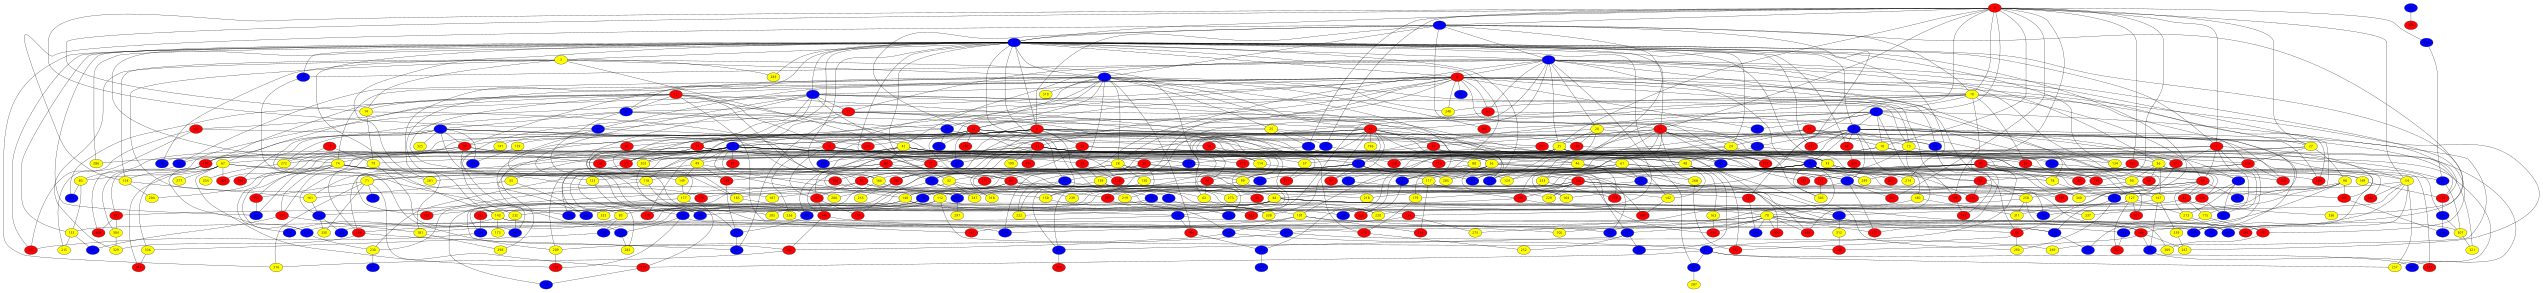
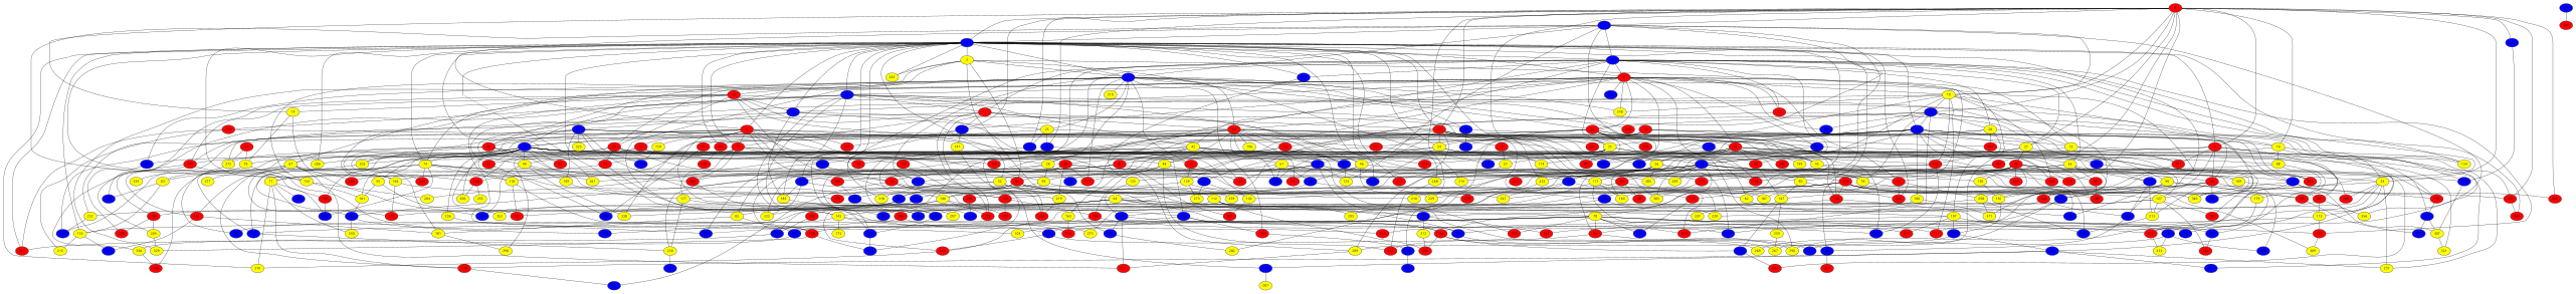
  graph {
    fontname=Ubuntu
    node [fillcolor=yellow fontname=Ubuntu style=filled]
    edge [fontname=Ubuntu]
    0 [fillcolor=red]
    1 [fillcolor=blue]
    2 [fillcolor=blue]
    4 [fillcolor=red]
    10
    14
    15 [fillcolor=blue]
    18
    21 [fillcolor=red]
    27
    35
    41 [fillcolor=blue]
    54
    92 [fillcolor=blue]
    119 [fillcolor=red]
    128 [fillcolor=red]
    135 [fillcolor=blue]
    162 [fillcolor=red]
    226 [fillcolor=blue]
    229
    302 [fillcolor=red]
    5 [fillcolor=blue]
    6 [fillcolor=red]
    7 [fillcolor=blue]
    34 [fillcolor=red]
    124
    125 [fillcolor=red]
    133 [fillcolor=blue]
    154
    356
    3
    8 [fillcolor=red]
    9 [fillcolor=blue]
    17 [fillcolor=red]
    22 [fillcolor=blue]
    23 [fillcolor=blue]
    24
    31 [fillcolor=red]
    32
    69 [fillcolor=red]
    74
    93 [fillcolor=blue]
    134
    137 [fillcolor=blue]
    138 [fillcolor=blue]
    143
    155
    166
    172 [fillcolor=blue]
    214
    225 [fillcolor=blue]
    235 [fillcolor=red]
    237 [fillcolor=red]
    244 [fillcolor=red]
    261
    268
    270 [fillcolor=blue]
    283
    286
    294 [fillcolor=blue]
    316
    357 [fillcolor=red]
    59 [fillcolor=red]
    72 [fillcolor=blue]
    94 [fillcolor=blue]
    115
    165 [fillcolor=red]
    191 [fillcolor=red]
    291 [fillcolor=blue]
    248
    49
    58 [fillcolor=red]
    104 [fillcolor=red]
    150
    216 [fillcolor=red]
    271 [fillcolor=red]
    315 [fillcolor=red]
    79
    20
    265 [fillcolor=red]
    183 [fillcolor=blue]
    78
    139
    192 [fillcolor=red]
    238 [fillcolor=blue]
    358 [fillcolor=red]
    82 [fillcolor=red]
    88
    99
    142
    116 [fillcolor=red]
    301 [fillcolor=red]
    46
    38 [fillcolor=red]
    45
    87 [fillcolor=red]
    240 [fillcolor=blue]
    253
    305
    47 [fillcolor=red]
    57
    98
    202
    224 [fillcolor=blue]
    102 [fillcolor=red]
    146 [fillcolor=red]
    306 [fillcolor=blue]
    182 [fillcolor=red]
    266 [fillcolor=red]
    257
    75 [fillcolor=blue]
    127
    251 [fillcolor=blue]
    323 [fillcolor=red]
    170 [fillcolor=red]
    258
    249 [fillcolor=red]
    241 [fillcolor=red]
    349 [fillcolor=blue]
    141
    281 [fillcolor=blue]
    342 [fillcolor=red]
    233 [fillcolor=blue]
    11 [fillcolor=red]
    16 [fillcolor=red]
    36
    40 [fillcolor=blue]
    42
    63 [fillcolor=red]
    132 [fillcolor=red]
    186 [fillcolor=blue]
    263 [fillcolor=red]
    318
    340
    29 [fillcolor=blue]
    48
    53 [fillcolor=red]
    66 [fillcolor=blue]
    76 [fillcolor=red]
    136 [fillcolor=red]
    156 [fillcolor=blue]
    159
    160 [fillcolor=red]
    243 [fillcolor=blue]
    256 [fillcolor=blue]
    12 [fillcolor=red]
    19 [fillcolor=red]
    25
    26 [fillcolor=blue]
    28
    33 [fillcolor=red]
    39 [fillcolor=red]
    126 [fillcolor=red]
    129 [fillcolor=blue]
    171 [fillcolor=red]
    181
    194 [fillcolor=red]
    310
    43 [fillcolor=red]
    109 [fillcolor=red]
    56
    65 [fillcolor=blue]
    207 [fillcolor=blue]
    106 [fillcolor=blue]
    114
    204
    205
    284 [fillcolor=red]
    350 [fillcolor=red]
    247 [fillcolor=blue]
    209
    161
    62
    80 [fillcolor=red]
    187
    208 [fillcolor=blue]
    329
    52 [fillcolor=red]
    73
    90
    267
    351 [fillcolor=blue]
    51 [fillcolor=red]
    111 [fillcolor=red]
    153 [fillcolor=red]
    185
    304
    317 [fillcolor=blue]
    184 [fillcolor=blue]
    152 [fillcolor=red]
    177
    288 [fillcolor=red]
    298
    148 [fillcolor=red]
    37 [fillcolor=blue]
    121 [fillcolor=blue]
    180
    201 [fillcolor=red]
    269
    30 [fillcolor=red]
    321
    71
    234 [fillcolor=red]
    64
    347
    339 [fillcolor=red]
    131 [fillcolor=red]
    118
    144 [fillcolor=red]
    175 [fillcolor=blue]
    290
    145 [fillcolor=blue]
    222
    300 [fillcolor=blue]
    173
    190 [fillcolor=blue]
    331 [fillcolor=blue]
    215
    219
    228 [fillcolor=red]
    348 [fillcolor=red]
    322 [fillcolor=blue]
    354 [fillcolor=red]
    324 [fillcolor=red]
    107
    239
    112
    91 [fillcolor=blue]
    103 [fillcolor=blue]
    96 [fillcolor=blue]
    84 [fillcolor=red]
    164
    213
    273
    97 [fillcolor=red]
    285
    230
    359 [fillcolor=blue]
    296 [fillcolor=blue]
    311
    335 [fillcolor=blue]
    217 [fillcolor=red]
    232
    333 [fillcolor=blue]
    44 [fillcolor=red]
    89 [fillcolor=blue]
    174 [fillcolor=red]
    195 [fillcolor=blue]
    196
    313 [fillcolor=blue]
    327 [fillcolor=red]
    338
    353 [fillcolor=red]
    60 [fillcolor=red]
    86 [fillcolor=red]
    211 [fillcolor=blue]
    262 [fillcolor=blue]
    70
    117
    210 [fillcolor=blue]
    289
    345 [fillcolor=blue]
    122 [fillcolor=red]
    120 [fillcolor=red]
    61
    295 [fillcolor=blue]
    309
    55
    81 [fillcolor=red]
    110 [fillcolor=red]
    140
    200
    272
    163
    280 [fillcolor=blue]
    158 [fillcolor=red]
    326 [fillcolor=blue]
    299 [fillcolor=red]
    355 [fillcolor=blue]
    198 [fillcolor=red]
    275
    278 [fillcolor=blue]
    203 [fillcolor=red]
    274 [fillcolor=blue]
    255
    319 [fillcolor=red]
    287
    67
    105
    123
    212 [fillcolor=red]
    303 [fillcolor=blue]
    113 [fillcolor=red]
    157 [fillcolor=red]
    236
    254 [fillcolor=blue]
    223 [fillcolor=blue]
    85
    130
    83
    168 [fillcolor=red]
    220
    308 [fillcolor=red]
    101 [fillcolor=blue]
    199
    246 [fillcolor=red]
    147
    242 [fillcolor=blue]
    279 [fillcolor=red]
    206 [fillcolor=blue]
    149
    293 [fillcolor=blue]
    188 [fillcolor=blue]
    169
    231 [fillcolor=red]
    277
    346 [fillcolor=red]
    197 [fillcolor=blue]
    193 [fillcolor=red]
    336
    252
    13 [fillcolor=red]
    108 [fillcolor=red]
    176 [fillcolor=red]
    218
    343 [fillcolor=blue]
    100 [fillcolor=red]
    68 [fillcolor=red]
    245 [fillcolor=blue]
    179
    189 [fillcolor=blue]
    167 [fillcolor=red]
    314 [fillcolor=red]
    151 [fillcolor=red]
    221 [fillcolor=red]
    50 [fillcolor=red]
    325
    282
    307
    227 [fillcolor=blue]
    337
    352
    260 [fillcolor=blue]
    344 [fillcolor=blue]
    330
    328 [fillcolor=blue]
    334
    178 [fillcolor=blue]
    264 [fillcolor=red]
    259
    332 [fillcolor=red]
    312
    292 [fillcolor=red]
    297
    77 [fillcolor=red]
    341 [fillcolor=blue]
    250 [fillcolor=blue]
    276 [fillcolor=blue]
    320 [fillcolor=red]
    0 -- 1
    0 -- 2
    0 -- 4
    0 -- 10
    0 -- 14
    0 -- 15
    0 -- 18
    0 -- 21
    0 -- 27
    0 -- 35
    0 -- 41
    0 -- 54
    0 -- 92
    0 -- 119
    0 -- 128
    0 -- 135
    0 -- 162
    0 -- 226
    0 -- 229
    0 -- 302
    1 -- 2
    1 -- 10
    1 -- 5
    1 -- 6
    1 -- 7
    1 -- 34
    1 -- 124
    1 -- 125
    1 -- 133
    1 -- 154
    1 -- 356
    2 -- 4
    2 -- 21
    2 -- 5
    2 -- 6
    2 -- 7
    2 -- 3
    2 -- 8
    2 -- 9
    2 -- 17
    2 -- 22
    2 -- 23
    2 -- 24
    2 -- 31
    2 -- 32
    2 -- 69
    2 -- 74
    2 -- 93
    2 -- 134
    2 -- 137
    2 -- 138
    2 -- 143
    2 -- 155
    2 -- 166
    2 -- 172
    2 -- 214
    2 -- 225
    2 -- 235
    2 -- 237
    2 -- 244
    2 -- 261
    2 -- 268
    2 -- 270
    2 -- 283
    2 -- 286
    2 -- 294
    2 -- 316
    2 -- 357
    4 -- 59
    4 -- 72
    4 -- 94
    4 -- 115
    4 -- 165
    4 -- 191
    4 -- 291
    10 -- 15
    10 -- 59
    10 -- 248
    10 -- 49
    10 -- 58
    10 -- 104
    10 -- 150
    10 -- 216
    10 -- 271
    10 -- 315
    14 -- 166
    14 -- 79
    15 -- 18
    15 -- 23
    15 -- 20
    15 -- 265
    15 -- 183
    15 -- 78
    15 -- 139
    15 -- 192
    15 -- 238
    15 -- 358
    18 -- 54
    18 -- 134
    18 -- 82
    18 -- 88
    21 -- 24
    21 -- 99
    21 -- 142
    21 -- 116
    21 -- 301
    21 -- 46
    21 -- 38
    21 -- 45
    21 -- 87
    21 -- 240
    21 -- 253
    21 -- 305
    27 -- 216
    27 -- 47
    27 -- 57
    27 -- 98
    35 -- 54
    35 -- 301
    35 -- 202
    35 -- 224
    35 -- 102
    35 -- 146
    35 -- 306
    41 -- 49
    41 -- 182
    54 -- 266
    54 -- 257
    54 -- 75
    54 -- 127
    54 -- 251
    54 -- 323
    92 -- 127
    92 -- 170
    119 -- 258
    128 -- 249
    135 -- 241
    135 -- 349
    135 -- 141
    162 -- 182
    162 -- 281
    162 -- 342
    226 -- 233
    5 -- 27
    5 -- 35
    5 -- 8
    5 -- 134
    5 -- 137
    5 -- 20
    5 -- 249
    5 -- 11
    5 -- 16
    5 -- 36
    5 -- 40
    5 -- 42
    5 -- 63
    5 -- 132
    5 -- 186
    5 -- 263
    5 -- 318
    5 -- 340
    6 -- 17
    6 -- 99
    6 -- 142
    6 -- 202
    6 -- 241
    6 -- 29
    6 -- 48
    6 -- 53
    6 -- 66
    6 -- 76
    6 -- 136
    6 -- 156
    6 -- 159
    6 -- 160
    6 -- 243
    6 -- 256
    7 -- 34
    7 -- 172
    7 -- 248
    7 -- 265
    7 -- 116
    7 -- 16
    7 -- 12
    7 -- 19
    7 -- 25
    7 -- 26
    7 -- 28
    7 -- 33
    7 -- 39
    7 -- 126
    7 -- 129
    7 -- 171
    7 -- 181
    7 -- 194
    7 -- 310
    34 -- 43
    34 -- 109
    34 -- 56
    34 -- 65
    34 -- 207
    34 -- 106
    34 -- 114
    34 -- 204
    34 -- 205
    34 -- 284
    34 -- 350
    125 -- 247
    133 -- 216
    133 -- 209
    154 -- 204
    154 -- 161
-   3 -- 14
    3 -- 7
    3 -- 154
    3 -- 283
    3 -- 62
    3 -- 80
    3 -- 187
    3 -- 208
    3 -- 329
    8 -- 10
    8 -- 135
    8 -- 34
    8 -- 9
    8 -- 22
    8 -- 74
    8 -- 143
    8 -- 248
    8 -- 183
    8 -- 301
    8 -- 63
    8 -- 29
    8 -- 66
    8 -- 28
    8 -- 43
    8 -- 80
    8 -- 52
    8 -- 73
    8 -- 90
    8 -- 267
    8 -- 351
    9 -- 46
    9 -- 349
    9 -- 11
    9 -- 42
    9 -- 73
    9 -- 51
    9 -- 111
    9 -- 153
    9 -- 185
    9 -- 304
    9 -- 317
    17 -- 28
    17 -- 33
    17 -- 184
    17 -- 152
    17 -- 177
    17 -- 288
    17 -- 298
    22 -- 25
    22 -- 26
    22 -- 185
    22 -- 148
    22 -- 37
    23 -- 27
    23 -- 133
    23 -- 31
    23 -- 69
    23 -- 237
    23 -- 104
    23 -- 192
    23 -- 36
    23 -- 40
    23 -- 56
    23 -- 65
    23 -- 121
    23 -- 180
    23 -- 201
    23 -- 269
    24 -- 225
    24 -- 40
    24 -- 48
    24 -- 30
    24 -- 321
    31 -- 71
    31 -- 234
    32 -- 318
    32 -- 177
    32 -- 64
    32 -- 347
    69 -- 339
    74 -- 261
    74 -- 270
    74 -- 281
    74 -- 80
    74 -- 131
    74 -- 118
    74 -- 144
    74 -- 175
    93 -- 290
    93 -- 145
    137 -- 209
    138 -- 185
    138 -- 145
    138 -- 222
    143 -- 145
    143 -- 300
    143 -- 173
    143 -- 190
    155 -- 331
    155 -- 215
    166 -- 170
    166 -- 219
    172 -- 228
    244 -- 267
    244 -- 348
    244 -- 322
    268 -- 354
    294 -- 324
    59 -- 93
    59 -- 64
    59 -- 96
    59 -- 84
    59 -- 164
    59 -- 213
    72 -- 142
    72 -- 273
    94 -- 124
    94 -- 166
    94 -- 225
    94 -- 294
    94 -- 118
    94 -- 97
    94 -- 285
    94 -- 230
    115 -- 132
    115 -- 359
    165 -- 296
    191 -- 311
    291 -- 335
    49 -- 288
    49 -- 338
    49 -- 149
    49 -- 293
    58 -- 147
    150 -- 188
    216 -- 240
    216 -- 353
    216 -- 289
    216 -- 295
    79 -- 243
    79 -- 108
    20 -- 35
    20 -- 109
    20 -- 131
    20 -- 107
    20 -- 353
    78 -- 93
    139 -- 273
    139 -- 176
    139 -- 218
    192 -- 211
    238 -- 343
    82 -- 261
    82 -- 203
    82 -- 168
    82 -- 101
    82 -- 108
    88 -- 160
    88 -- 245
    88 -- 179
    99 -- 103
    99 -- 198
    142 -- 203
    116 -- 143
    116 -- 132
    46 -- 65
    46 -- 222
    46 -- 242
    46 -- 279
    38 -- 161
    38 -- 89
    38 -- 158
    38 -- 100
    45 -- 119
    45 -- 52
    45 -- 221
    87 -- 206
    253 -- 279
    47 -- 172
    47 -- 253
    47 -- 233
    47 -- 340
    47 -- 111
    47 -- 327
    47 -- 60
    47 -- 110
    47 -- 198
    47 -- 130
    47 -- 147
    47 -- 227
    57 -- 217
    98 -- 165
    98 -- 195
    98 -- 210
    98 -- 189
    98 -- 337
    202 -- 319
    146 -- 359
    146 -- 264
    127 -- 136
    127 -- 213
    127 -- 151
    127 -- 260
    127 -- 332
    251 -- 323
    251 -- 312
    258 -- 311
    258 -- 345
    258 -- 275
    141 -- 250
    281 -- 297
    233 -- 307
    11 -- 21
    11 -- 135
    11 -- 17
    11 -- 16
    11 -- 263
    11 -- 217
    11 -- 232
    11 -- 333
    16 -- 94
    16 -- 38
    16 -- 224
    16 -- 48
    16 -- 39
    16 -- 184
    16 -- 97
    16 -- 44
    16 -- 89
    16 -- 174
    16 -- 195
    16 -- 196
    16 -- 313
    16 -- 327
    16 -- 338
    36 -- 52
    36 -- 90
    36 -- 121
    36 -- 60
    36 -- 86
    36 -- 211
    40 -- 138
    40 -- 214
    40 -- 59
    40 -- 78
    40 -- 305
    40 -- 182
    40 -- 239
    40 -- 285
    40 -- 44
    40 -- 262
    40 -- 70
    40 -- 117
    40 -- 210
    40 -- 289
    40 -- 345
    42 -- 315
    42 -- 79
    42 -- 82
    42 -- 45
    42 -- 266
    42 -- 51
    42 -- 122
    42 -- 120
    42 -- 61
    42 -- 295
    63 -- 191
    63 -- 112
    132 -- 309
    29 -- 74
    29 -- 286
    29 -- 94
    29 -- 49
    29 -- 58
    29 -- 46
    29 -- 202
    29 -- 62
    29 -- 51
    29 -- 148
    29 -- 118
    29 -- 290
    29 -- 89
    29 -- 262
    29 -- 55
    29 -- 81
    29 -- 110
    29 -- 140
    29 -- 200
    29 -- 272
    48 -- 171
    48 -- 354
    48 -- 163
    48 -- 280
    53 -- 160
    53 -- 129
    53 -- 158
    53 -- 326
    66 -- 84
    66 -- 86
    76 -- 165
    76 -- 122
    76 -- 299
    76 -- 355
    136 -- 275
    136 -- 278
    156 -- 244
    156 -- 194
    156 -- 175
    159 -- 274
    160 -- 200
    160 -- 255
    256 -- 287
    12 -- 14
    12 -- 22
    12 -- 76
    12 -- 19
    12 -- 148
    12 -- 30
    12 -- 67
    12 -- 105
    12 -- 123
    12 -- 212
    12 -- 303
    19 -- 119
    19 -- 31
    19 -- 122
    19 -- 113
    19 -- 157
    19 -- 236
    25 -- 41
    25 -- 92
    25 -- 45
    25 -- 29
    26 -- 207
    26 -- 73
    26 -- 254
    28 -- 99
    28 -- 76
    28 -- 223
    28 -- 85
    28 -- 130
    33 -- 139
    33 -- 120
    39 -- 78
    39 -- 102
    39 -- 300
    39 -- 67
    39 -- 83
    39 -- 168
    126 -- 291
    126 -- 220
    129 -- 308
    181 -- 298
    194 -- 238
    43 -- 58
    43 -- 88
    43 -- 257
    43 -- 233
    43 -- 56
    43 -- 106
    43 -- 208
    43 -- 254
    43 -- 101
    43 -- 199
    43 -- 246
    109 -- 151
    56 -- 268
    56 -- 104
    56 -- 285
    56 -- 359
    56 -- 140
    56 -- 101
    56 -- 282
    65 -- 302
    65 -- 271
    65 -- 187
    65 -- 307
    114 -- 117
    209 -- 231
    161 -- 262
    62 -- 107
    80 -- 125
    80 -- 239
    80 -- 112
    80 -- 91
    80 -- 103
    52 -- 235
    52 -- 258
    73 -- 128
    73 -- 191
    73 -- 164
    90 -- 235
    90 -- 147
    51 -- 206
    111 -- 305
    153 -- 357
    153 -- 201
    153 -- 215
    185 -- 295
    304 -- 329
    317 -- 333
    184 -- 251
    184 -- 278
    152 -- 270
    177 -- 186
    177 -- 230
    288 -- 317
    148 -- 154
    148 -- 193
    148 -- 336
    37 -- 150
    37 -- 39
    37 -- 106
    37 -- 144
    37 -- 272
    37 -- 274
    37 -- 149
    37 -- 176
    37 -- 50
    37 -- 325
    121 -- 291
    121 -- 126
    121 -- 213
    180 -- 190
    180 -- 311
    201 -- 288
    201 -- 326
    30 -- 229
    30 -- 32
    30 -- 171
    30 -- 71
    30 -- 219
    30 -- 169
    71 -- 316
    71 -- 152
    71 -- 319
    71 -- 330
    71 -- 178
    64 -- 244
    64 -- 251
    64 -- 222
    64 -- 70
    64 -- 157
    64 -- 85
    64 -- 337
    64 -- 352
    131 -- 181
    131 -- 331
    118 -- 157
    118 -- 167
    175 -- 230
    145 -- 335
    190 -- 269
    190 -- 264
    219 -- 263
    322 -- 342
    107 -- 188
    107 -- 189
    107 -- 167
    107 -- 314
    112 -- 205
    112 -- 348
    112 -- 210
    112 -- 292
    91 -- 338
    103 -- 170
    103 -- 206
    84 -- 356
    84 -- 115
    84 -- 349
    213 -- 345
    230 -- 341
    232 -- 243
    44 -- 62
    44 -- 347
    44 -- 68
    89 -- 124
    89 -- 90
    195 -- 220
    195 -- 197
    60 -- 198
    86 -- 290
    86 -- 354
    211 -- 296
    211 -- 307
    262 -- 330
    262 -- 328
    70 -- 155
    70 -- 271
    70 -- 358
    70 -- 240
    70 -- 75
    70 -- 247
    70 -- 234
    70 -- 86
    70 -- 105
    70 -- 108
    70 -- 100
    70 -- 245
    117 -- 128
    117 -- 164
    117 -- 314
    117 -- 328
    122 -- 146
    122 -- 174
    61 -- 224
    61 -- 289
    61 -- 120
    61 -- 123
    61 -- 242
    61 -- 169
    295 -- 317
    55 -- 161
    55 -- 352
    110 -- 229
    110 -- 116
    110 -- 127
    110 -- 340
    110 -- 309
    110 -- 140
    110 -- 218
    110 -- 179
    110 -- 344
    140 -- 156
    140 -- 228
    140 -- 232
    140 -- 293
    272 -- 334
    163 -- 234
    326 -- 353
    299 -- 313
    319 -- 355
    67 -- 72
    67 -- 284
    67 -- 175
    67 -- 83
    67 -- 293
    67 -- 231
    67 -- 277
    67 -- 346
    123 -- 197
    212 -- 252
    113 -- 228
    236 -- 278
    85 -- 181
    85 -- 260
    130 -- 150
    83 -- 155
    83 -- 303
    168 -- 281
    101 -- 347
    101 -- 220
    101 -- 264
    147 -- 322
    147 -- 193
    147 -- 259
    242 -- 358
    242 -- 299
    149 -- 177
    188 -- 209
    188 -- 227
    169 -- 192
    197 -- 212
    197 -- 231
    197 -- 250
    193 -- 304
    193 -- 308
    336 -- 346
    13 -- 18
    13 -- 24
    13 -- 66
    13 -- 96
    13 -- 113
    13 -- 223
    108 -- 329
    108 -- 333
    245 -- 294
    245 -- 280
    245 -- 252
    179 -- 212
    189 -- 332
    50 -- 57
    50 -- 114
    307 -- 321
    227 -- 306
    227 -- 257
    227 -- 256
    227 -- 319
    260 -- 336
    344 -- 357
    264 -- 316
    259 -- 267
    312 -- 348
    292 -- 344
    77 -- 79
    77 -- 272
    250 -- 282
    276 -- 320
  }
